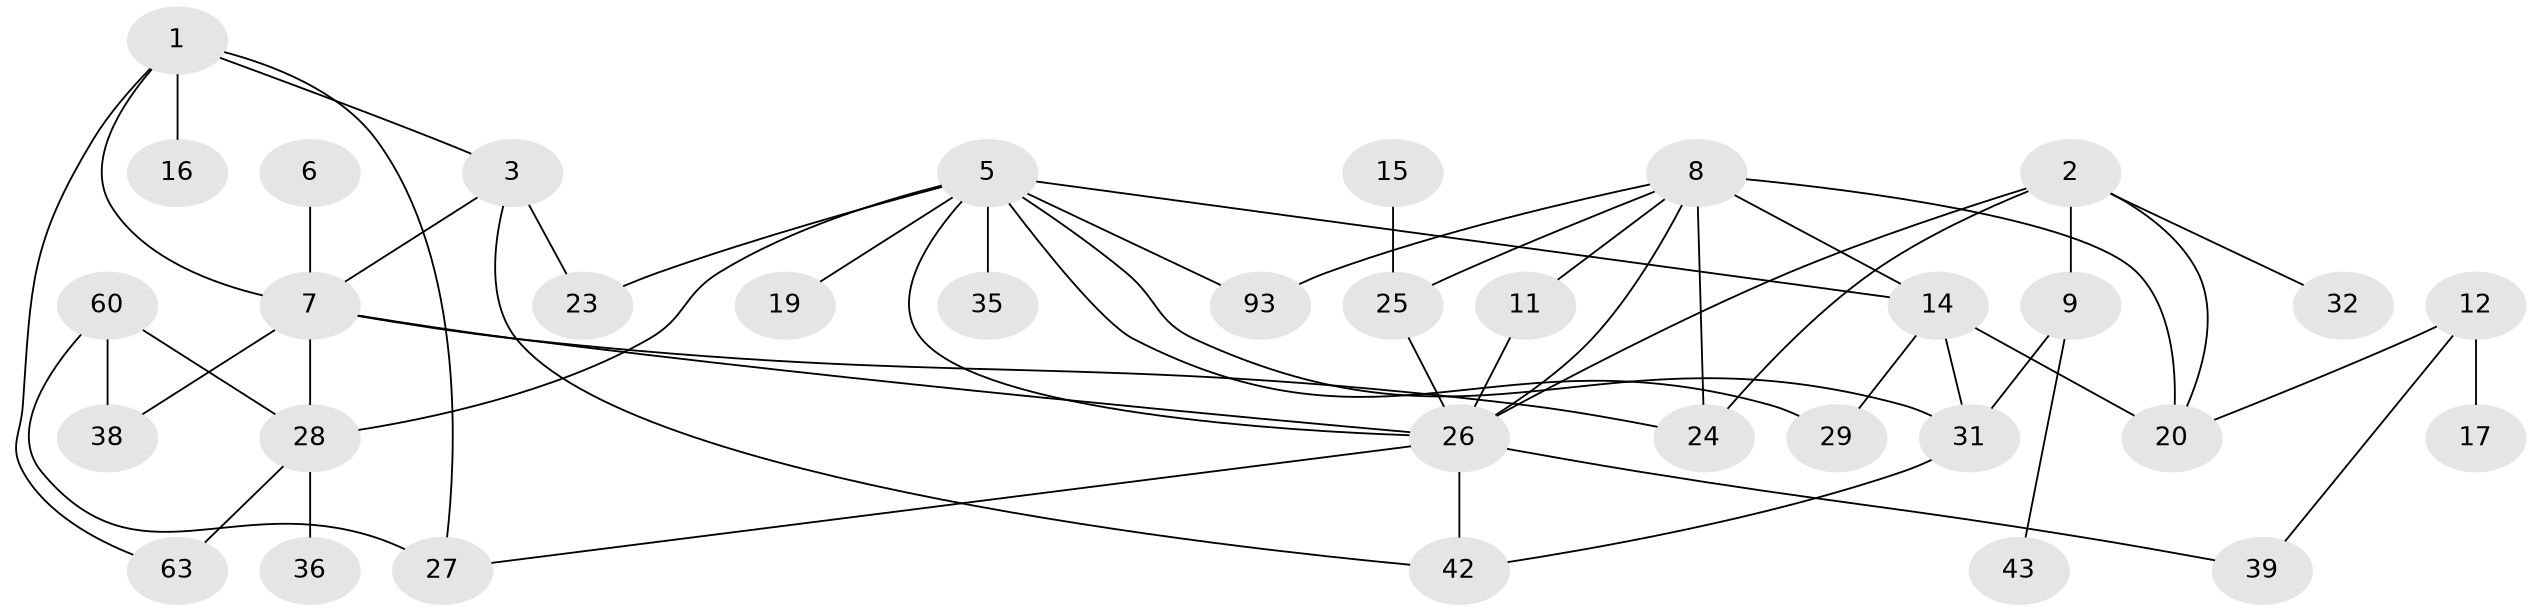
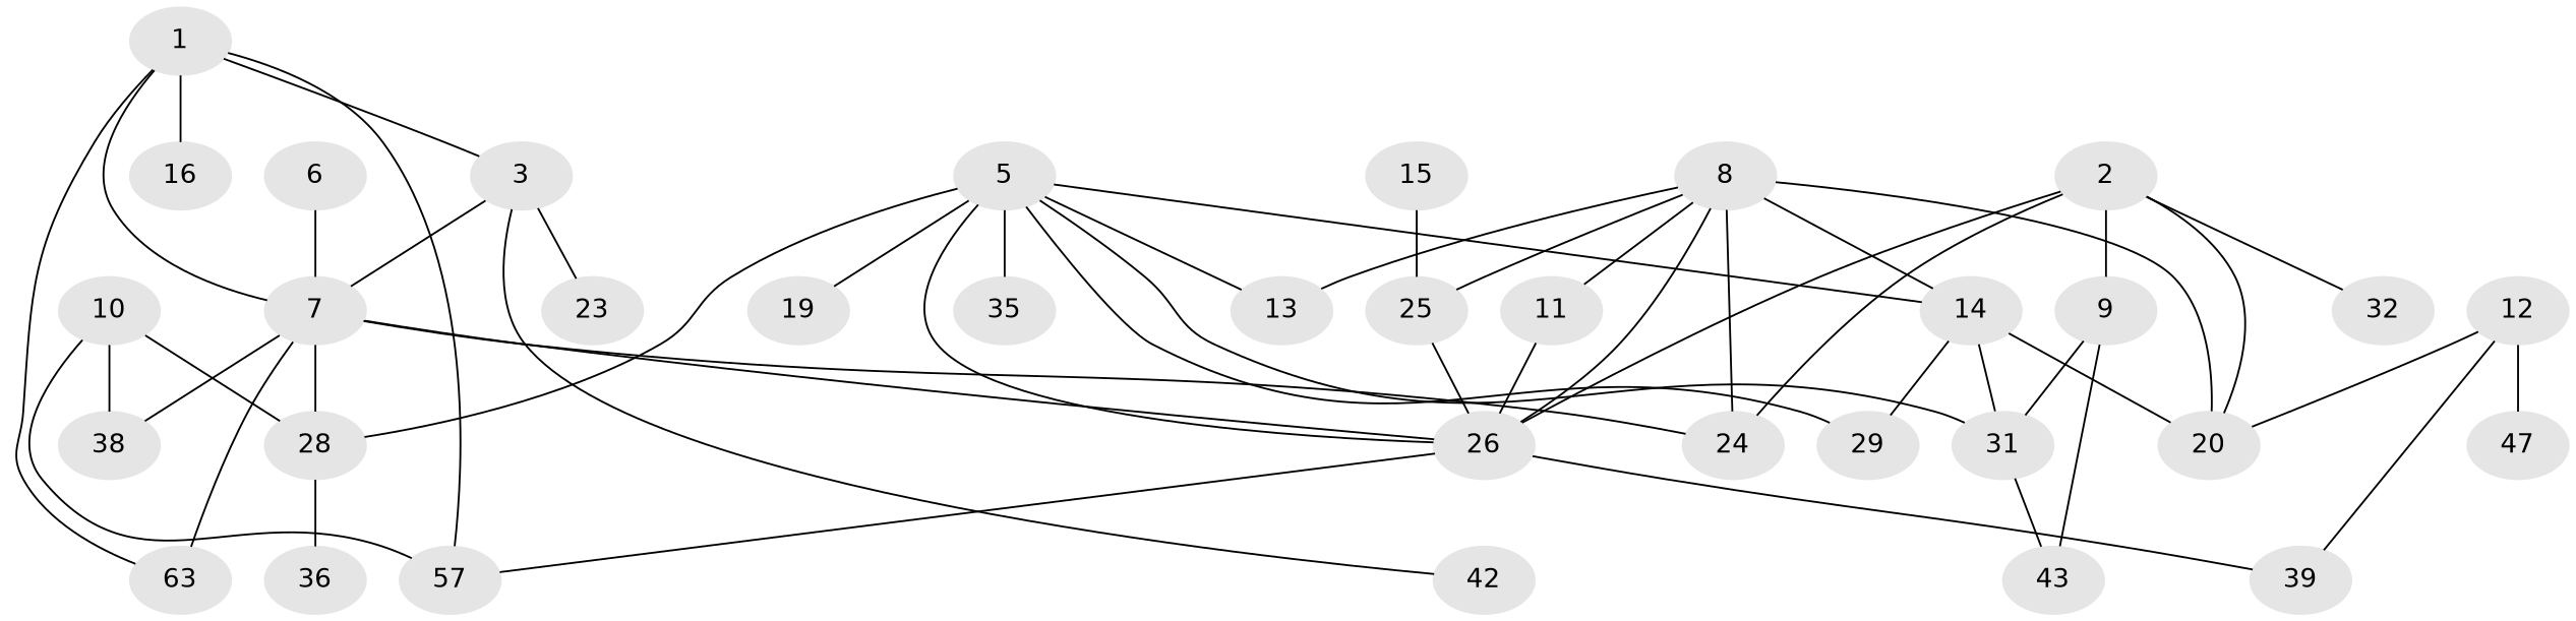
  graph {
    fontname="DejaVu Sans"
    node [color=gray90 fontname="DejaVu Sans" style=filled]
    edge [fontname="DejaVu Sans" weight=1.0]
    1
    3
    7
    16
-   27
+   27 [label=57]
    n6 [label=63]
    23
    42
    24
    26
    28
    38
    2
    9
    20
    32
    31
    43
    39
    5
-   13 [label=93]
+   13
    14
    19
    29
    35
    36
    6
    8
    11
    25
-   10 [label=60]
+   10
    12
-   17
+   17 [label=47]
    15
    1 -- 3
    1 -- 7
    1 -- 16
    1 -- 27
    1 -- n6
    3 -- 7
    3 -- 23
    3 -- 42
-   28 -- n6
+   7 -- n6
    7 -- 24
    7 -- 26
    7 -- 28 [weight=3.0]
    7 -- 38
    26 -- 27
-   26 -- 42
    26 -- 39
    28 -- 36
    2 -- 24
    2 -- 26
    2 -- 9
    2 -- 20
    2 -- 32
    9 -- 31
    9 -- 43
-   31 -- 42
-   5 -- 23
+   31 -- 43
    5 -- 26
    5 -- 28
    5 -- 31
    5 -- 13
    5 -- 14
    5 -- 19
    5 -- 29
    5 -- 35
    14 -- 20 [weight=2.0]
    14 -- 31
    14 -- 29
    6 -- 7
    8 -- 24 [weight=2.0]
    8 -- 26
    8 -- 20 [weight=2.0]
    8 -- 13
    8 -- 14
    8 -- 11 [weight=2.0]
    8 -- 25
    11 -- 26
    25 -- 26
    10 -- 27
    10 -- 28
    10 -- 38
    12 -- 20
    12 -- 39
    12 -- 17
    15 -- 25
  }
